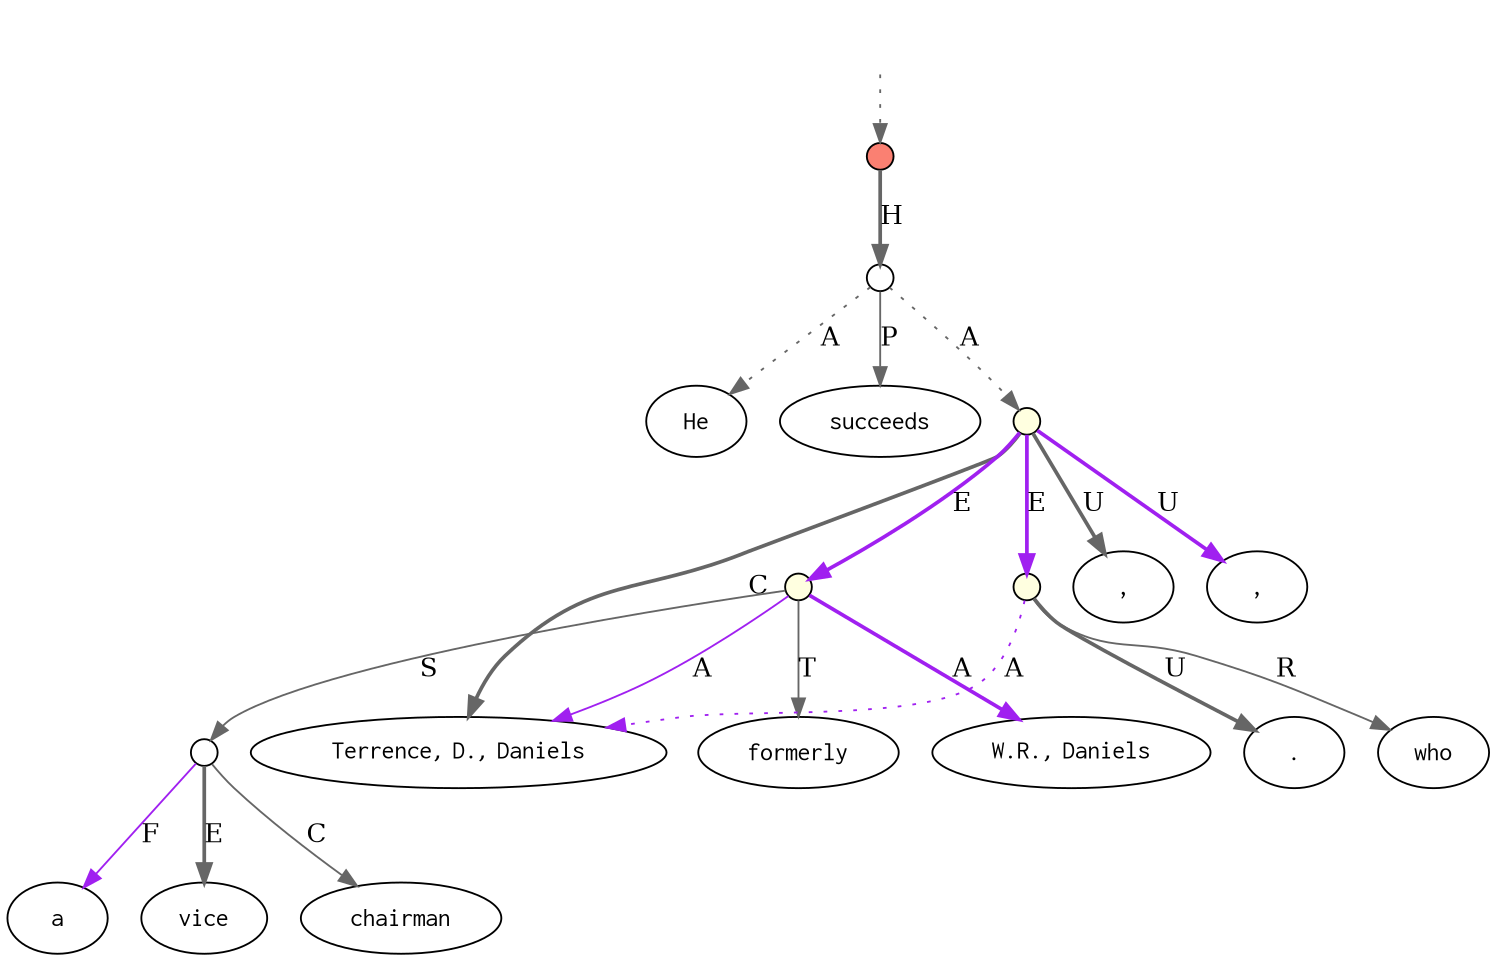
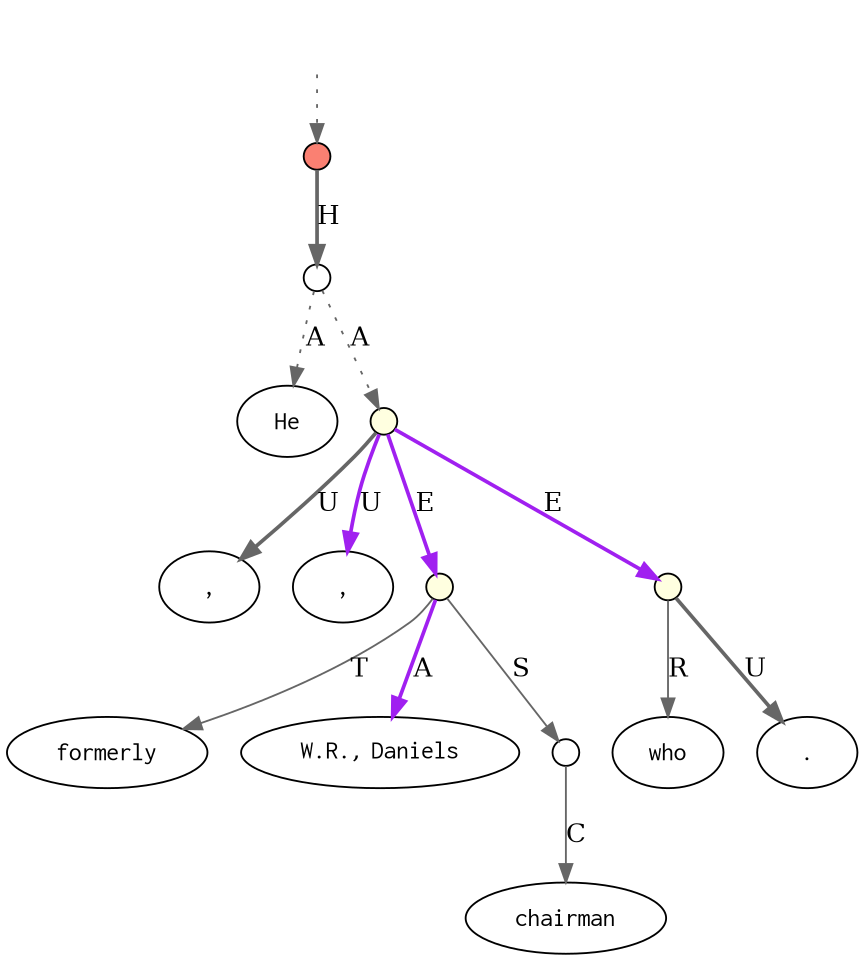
  digraph {
    edge [color=gray40 style=bold]
    top [style=invis]
    13 [fillcolor=salmon shape=point style=filled width=0.2]
    14 [fillcolor=white shape=point style=filled width=0.2]
    n4 [label=<<table align="center" border="0" cellspacing="0"><tr><td colspan="2"><font face="Courier">He</font></td></tr></table>>]
-   n5 [label=<<table align="center" border="0" cellspacing="0"><tr><td colspan="2"><font face="Courier">succeeds</font></td></tr></table>>]
    15 [fillcolor=lightyellow shape=point style=filled width=0.2]
-   n7 [label=<<table align="center" border="0" cellspacing="0"><tr><td colspan="2"><font face="Courier">Terrence</font>,&nbsp;<font face="Courier">D.</font>,&nbsp;<font face="Courier">Daniels</font></td></tr></table>>]
    n8 [label=<<table align="center" border="0" cellspacing="0"><tr><td colspan="2"><font face="Courier">,</font></td></tr></table>>]
    n9 [label=<<table align="center" border="0" cellspacing="0"><tr><td colspan="2"><font face="Courier">formerly</font></td></tr></table>>]
-   n10 [label=<<table align="center" border="0" cellspacing="0"><tr><td colspan="2"><font face="Courier">a</font></td></tr></table>>]
    n11 [label=<<table align="center" border="0" cellspacing="0"><tr><td colspan="2"><font face="Courier">W.R.</font>,&nbsp;<font face="Courier">Daniels</font></td></tr></table>>]
-   n12 [label=<<table align="center" border="0" cellspacing="0"><tr><td colspan="2"><font face="Courier">vice</font></td></tr></table>>]
    n13 [label=<<table align="center" border="0" cellspacing="0"><tr><td colspan="2"><font face="Courier">chairman</font></td></tr></table>>]
    n14 [label=<<table align="center" border="0" cellspacing="0"><tr><td colspan="2"><font face="Courier">,</font></td></tr></table>>]
    n15 [label=<<table align="center" border="0" cellspacing="0"><tr><td colspan="2"><font face="Courier">who</font></td></tr></table>>]
    n16 [label=<<table align="center" border="0" cellspacing="0"><tr><td colspan="2"><font face="Courier">.</font></td></tr></table>>]
    16 [fillcolor=lightyellow shape=point style=filled width=0.2]
    18 [fillcolor=lightyellow shape=point style=filled width=0.2]
    17 [fillcolor=white shape=point style=filled width=0.2]
    top -> 13 [style=dotted]
    13 -> 14 [label=H]
    14 -> n4 [label=A style=dotted]
-   14 -> n5 [label=P style=solid]
    14 -> 15 [label=A style=dotted]
-   15 -> n7 [label=C]
    15 -> n8 [label=U]
    15 -> n14 [color=purple label=U]
    15 -> 16 [color=purple label=E]
    15 -> 18 [color=purple label=E]
-   16 -> n7 [color=purple label=A style=solid]
    16 -> n9 [label=T style=solid]
    16 -> n11 [color=purple label=A]
    16 -> 17 [label=S style=solid]
-   18 -> n7 [color=purple label=A style=dotted]
    18 -> n15 [label=R style=solid]
    18 -> n16 [label=U]
-   17 -> n10 [color=purple label=F style=solid]
-   17 -> n12 [label=E]
    17 -> n13 [label=C style=solid]
  }
